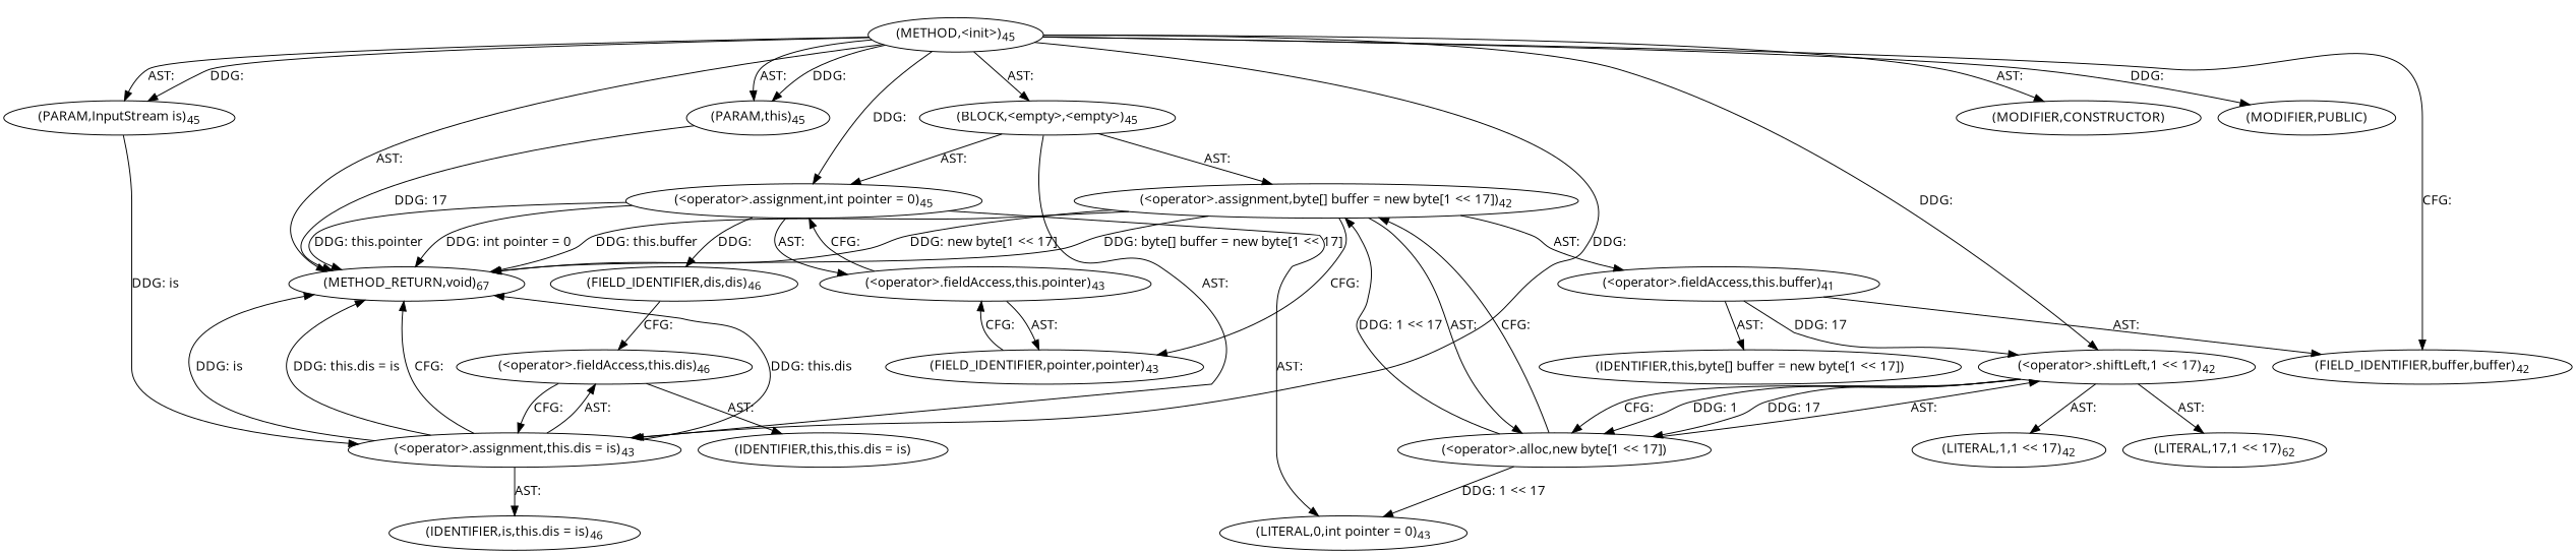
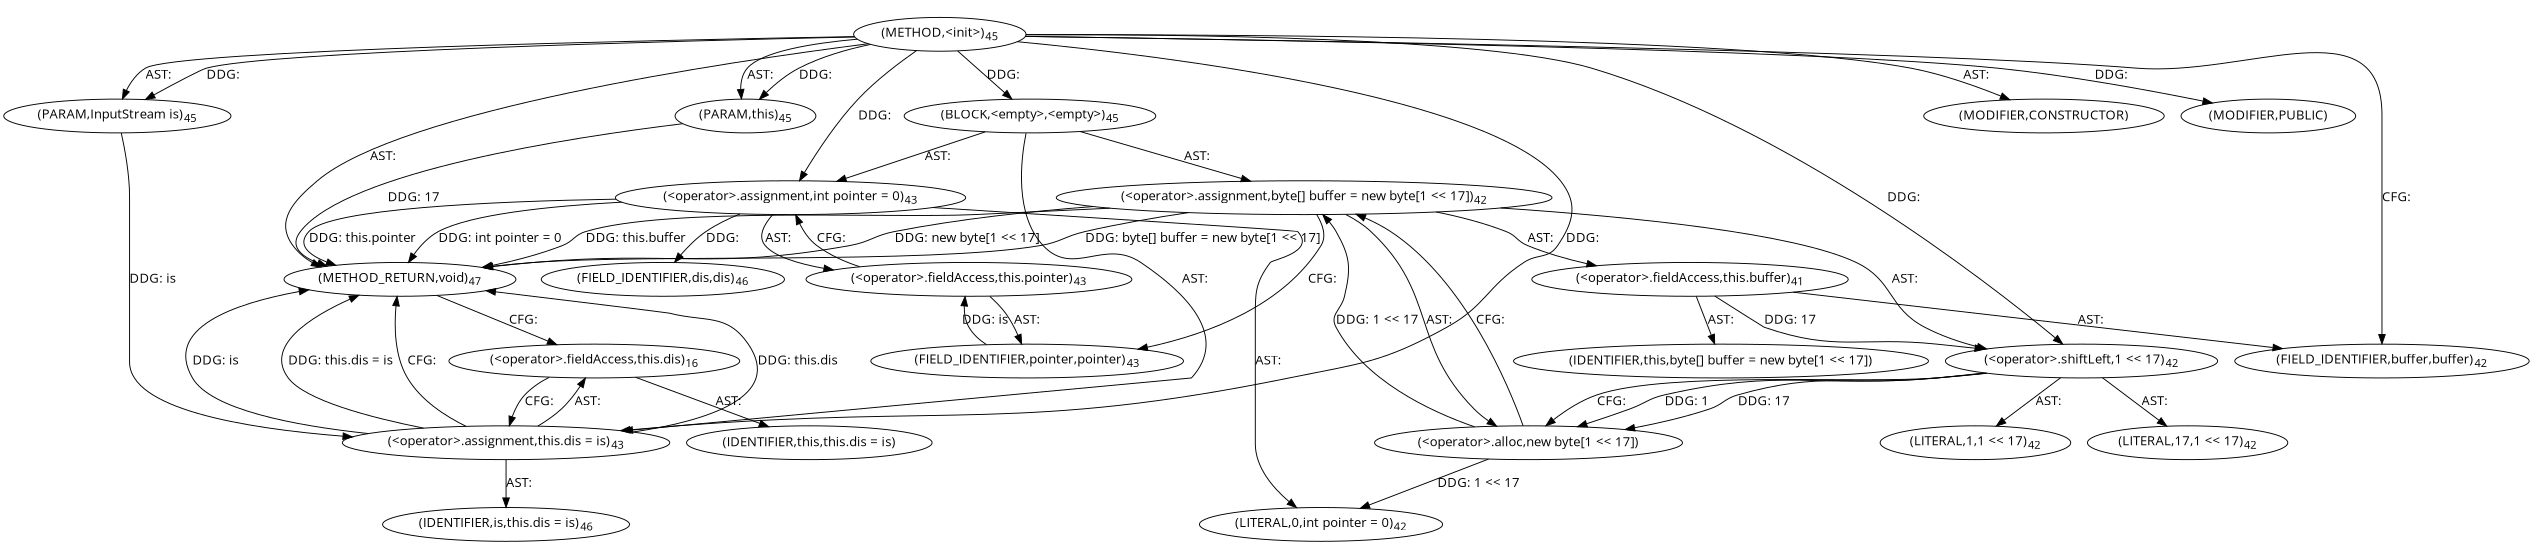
  digraph {
    fontname="Open Sans"
    node [fontname="Open Sans"]
    edge [fontname="Open Sans"]
    n1 [label=<(METHOD,&lt;init&gt;)<SUB>45</SUB>>]
    n2 [label=<(PARAM,this)<SUB>45</SUB>>]
    n3 [label=<(PARAM,InputStream is)<SUB>45</SUB>>]
    n4 [label=<(BLOCK,&lt;empty&gt;,&lt;empty&gt;)<SUB>45</SUB>>]
    n5 [label=<(FIELD_IDENTIFIER,buffer,buffer)<SUB>42</SUB>>]
    n6 [label=<(&lt;operator&gt;.shiftLeft,1 &lt;&lt; 17)<SUB>42</SUB>>]
-   n7 [label=<(&lt;operator&gt;.assignment,int pointer = 0)<SUB>45</SUB>>]
+   n7 [label=<(&lt;operator&gt;.assignment,int pointer = 0)<SUB>43</SUB>>]
    n8 [label=<(&lt;operator&gt;.assignment,this.dis = is)<SUB>43</SUB>>]
    n9 [label=<(MODIFIER,CONSTRUCTOR)>]
    n10 [label=<(MODIFIER,PUBLIC)>]
-   n11 [label=<(METHOD_RETURN,void)<SUB>67</SUB>>]
+   n11 [label=<(METHOD_RETURN,void)<SUB>47</SUB>>]
    n12 [label=<(&lt;operator&gt;.assignment,byte[] buffer = new byte[1 &lt;&lt; 17])<SUB>42</SUB>>]
    n13 [label=<(&lt;operator&gt;.alloc,new byte[1 &lt;&lt; 17])>]
    n14 [label=<(LITERAL,1,1 &lt;&lt; 17)<SUB>42</SUB>>]
-   n15 [label=<(LITERAL,17,1 &lt;&lt; 17)<SUB>62</SUB>>]
+   n15 [label=<(LITERAL,17,1 &lt;&lt; 17)<SUB>42</SUB>>]
    n16 [label=<(&lt;operator&gt;.fieldAccess,this.pointer)<SUB>43</SUB>>]
-   n17 [label=<(LITERAL,0,int pointer = 0)<SUB>43</SUB>>]
+   n17 [label=<(LITERAL,0,int pointer = 0)<SUB>42</SUB>>]
    n18 [label=<(FIELD_IDENTIFIER,dis,dis)<SUB>46</SUB>>]
-   n19 [label=<(&lt;operator&gt;.fieldAccess,this.dis)<SUB>46</SUB>>]
+   n19 [label=<(&lt;operator&gt;.fieldAccess,this.dis)<SUB>16</SUB>>]
    n20 [label=<(IDENTIFIER,is,this.dis = is)<SUB>46</SUB>>]
    n21 [label=<(&lt;operator&gt;.fieldAccess,this.buffer)<SUB>41</SUB>>]
    n22 [label=<(FIELD_IDENTIFIER,pointer,pointer)<SUB>43</SUB>>]
    n23 [label=<(IDENTIFIER,this,byte[] buffer = new byte[1 &lt;&lt; 17])>]
    n24 [label=<(IDENTIFIER,this,this.dis = is)>]
    n1 -> n2 [label="AST: "]
    n1 -> n2 [label="DDG: "]
    n1 -> n3 [label="AST: "]
    n1 -> n3 [label="DDG: "]
-   n1 -> n4 [label="AST: "]
+   n1 -> n4 [label="DDG: "]
    n1 -> n5 [label="CFG: "]
    n1 -> n6 [label="DDG: "]
    n1 -> n7 [label="DDG: "]
    n1 -> n8 [label="DDG: "]
    n1 -> n9 [label="AST: "]
    n1 -> n10 [label="DDG: "]
    n1 -> n11 [label="AST: "]
    n2 -> n11 [label="DDG: 17"]
    n3 -> n8 [label="DDG: is"]
    n4 -> n7 [label="AST: "]
    n4 -> n8 [label="AST: "]
    n4 -> n12 [label="AST: "]
    n6 -> n13 [label="CFG: "]
    n6 -> n13 [label="DDG: 1"]
    n6 -> n13 [label="DDG: 17"]
    n6 -> n14 [label="AST: "]
    n6 -> n15 [label="AST: "]
    n7 -> n11 [label="DDG: this.pointer"]
    n7 -> n11 [label="DDG: int pointer = 0"]
    n7 -> n16 [label="AST: "]
    n7 -> n17 [label="AST: "]
    n7 -> n18 [label="DDG: "]
    n8 -> n11 [label="CFG: "]
    n8 -> n11 [label="DDG: this.dis"]
    n8 -> n11 [label="DDG: is"]
    n8 -> n11 [label="DDG: this.dis = is"]
    n8 -> n19 [label="AST: "]
    n8 -> n20 [label="AST: "]
    n12 -> n11 [label="DDG: this.buffer"]
    n12 -> n11 [label="DDG: new byte[1 &lt;&lt; 17]"]
    n12 -> n11 [label="DDG: byte[] buffer = new byte[1 &lt;&lt; 17]"]
    n12 -> n13 [label="AST: "]
    n12 -> n21 [label="AST: "]
    n12 -> n22 [label="CFG: "]
-   n13 -> n6 [label="AST: "]
+   n12 -> n6 [label="AST: "]
    n13 -> n12 [label="CFG: "]
    n13 -> n12 [label="DDG: 1 &lt;&lt; 17"]
    n13 -> n17 [label="DDG: 1 &lt;&lt; 17"]
    n16 -> n7 [label="CFG: "]
    n16 -> n22 [label="AST: "]
-   n18 -> n19 [label="CFG: "]
+   n11 -> n19 [label="CFG: "]
    n19 -> n8 [label="CFG: "]
    n19 -> n24 [label="AST: "]
    n21 -> n5 [label="AST: "]
    n21 -> n6 [label="DDG: 17"]
    n21 -> n23 [label="AST: "]
-   n22 -> n16 [label="CFG: "]
+   n22 -> n16 [label="DDG: is"]
  }
